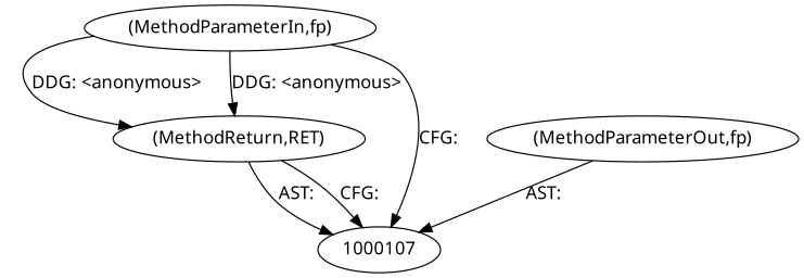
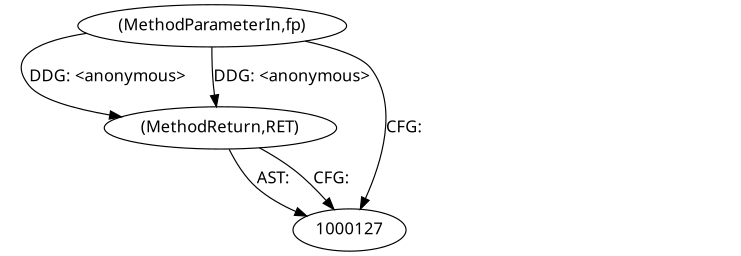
  digraph {
    fontname="Noto Sans"
    node [fontname="Noto Sans"]
    edge [fontname="Noto Sans"]
    n1 [label="(MethodParameterIn,fp)"]
    n2 [label="(MethodReturn,RET)"]
-   1000127 [label=1000107]
-   n4 [label="(MethodParameterOut,fp)"]
+   1000127
    n1 -> n2 [label="DDG: <anonymous>"]
    n1 -> n2 [label="DDG: <anonymous>"]
    n1 -> 1000127 [label="CFG: "]
    n2 -> 1000127 [label="AST: "]
    n2 -> 1000127 [label="CFG: "]
-   n4 -> 1000127 [label="AST: "]
  }
